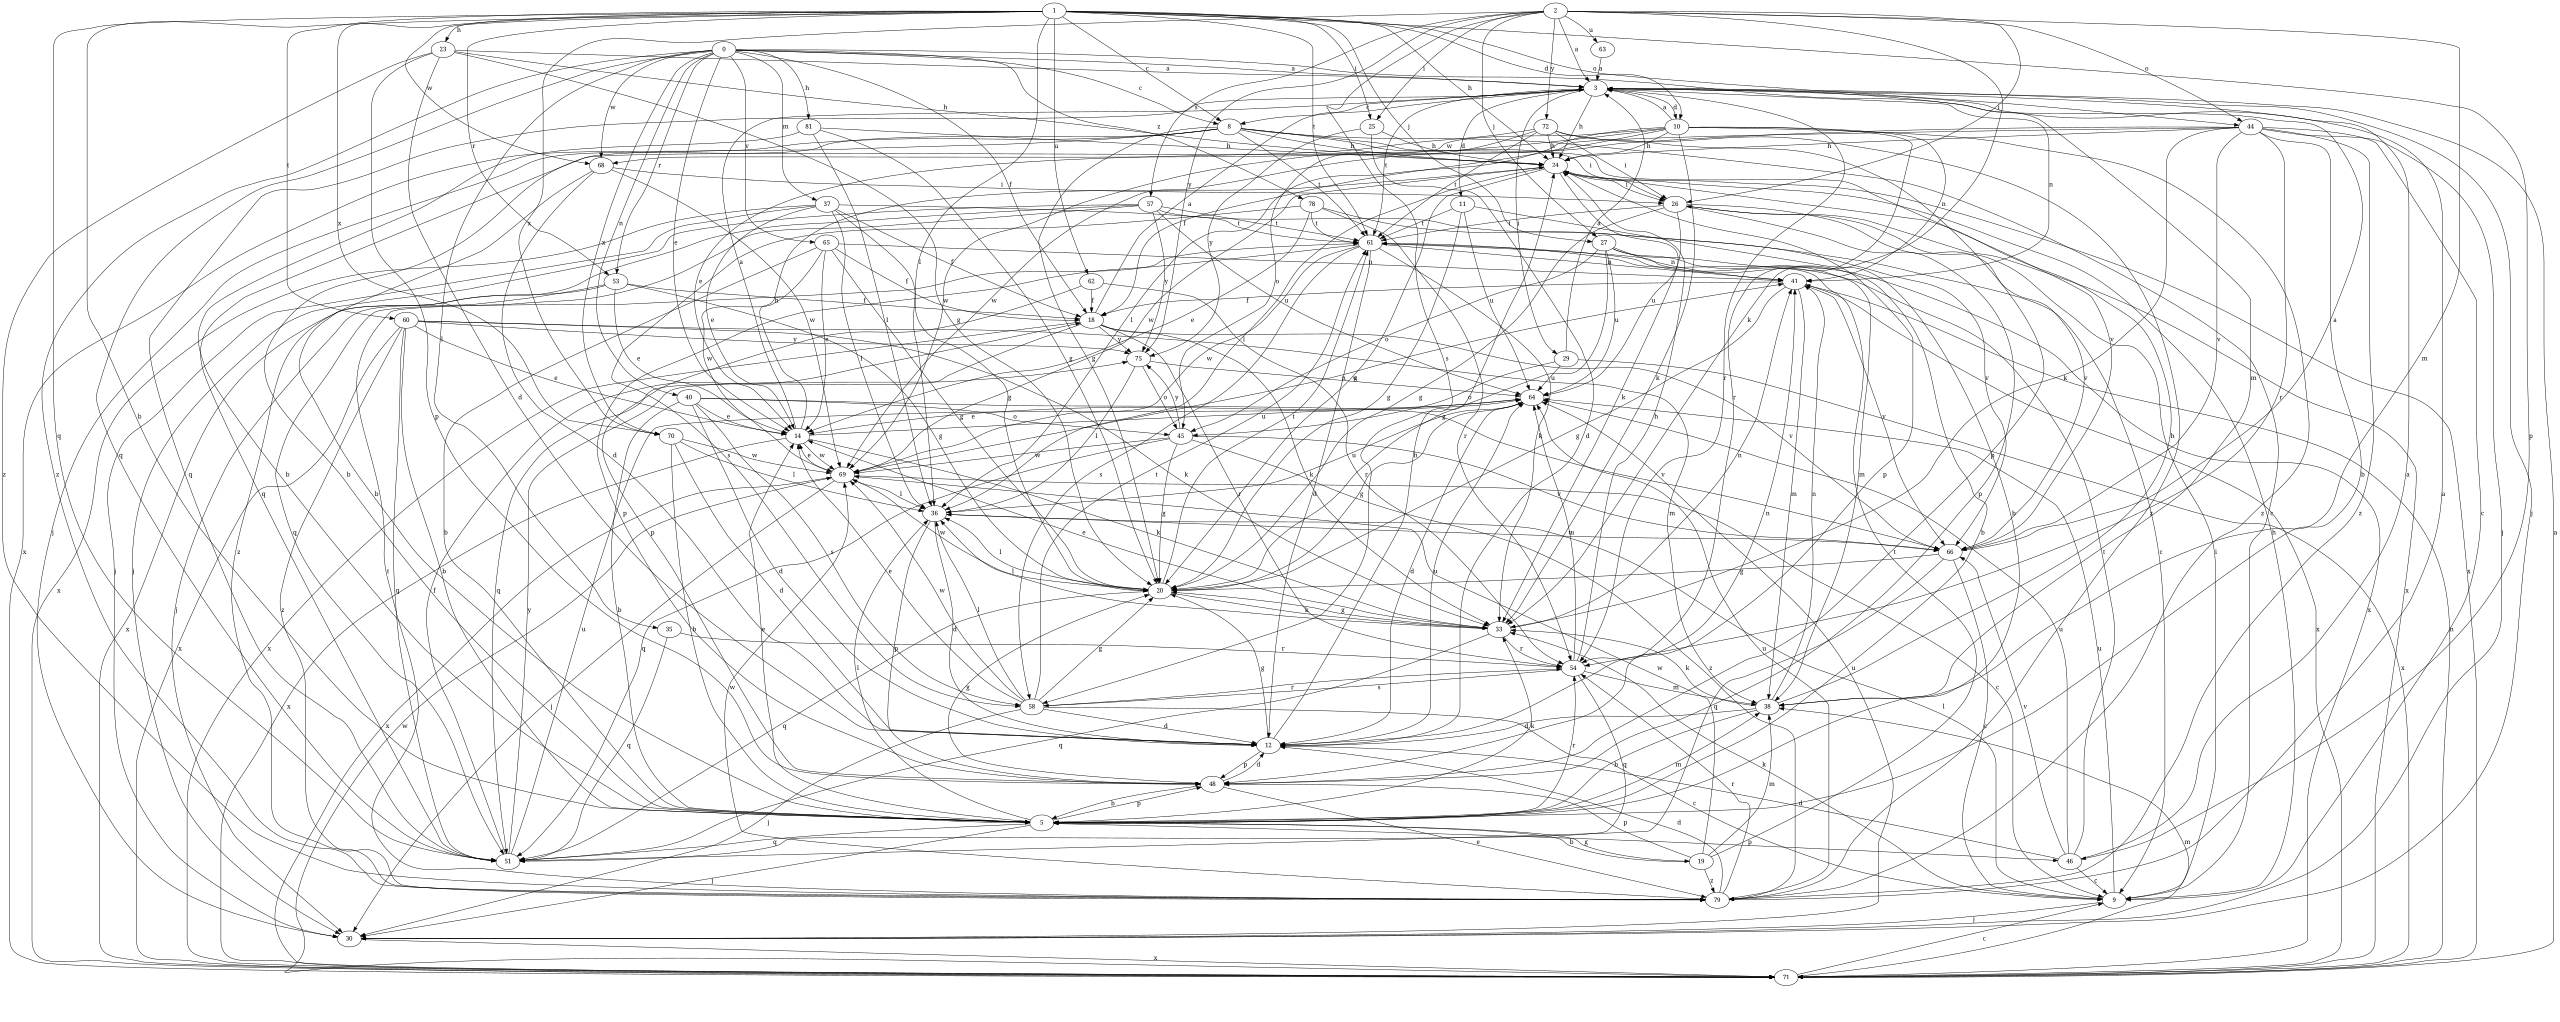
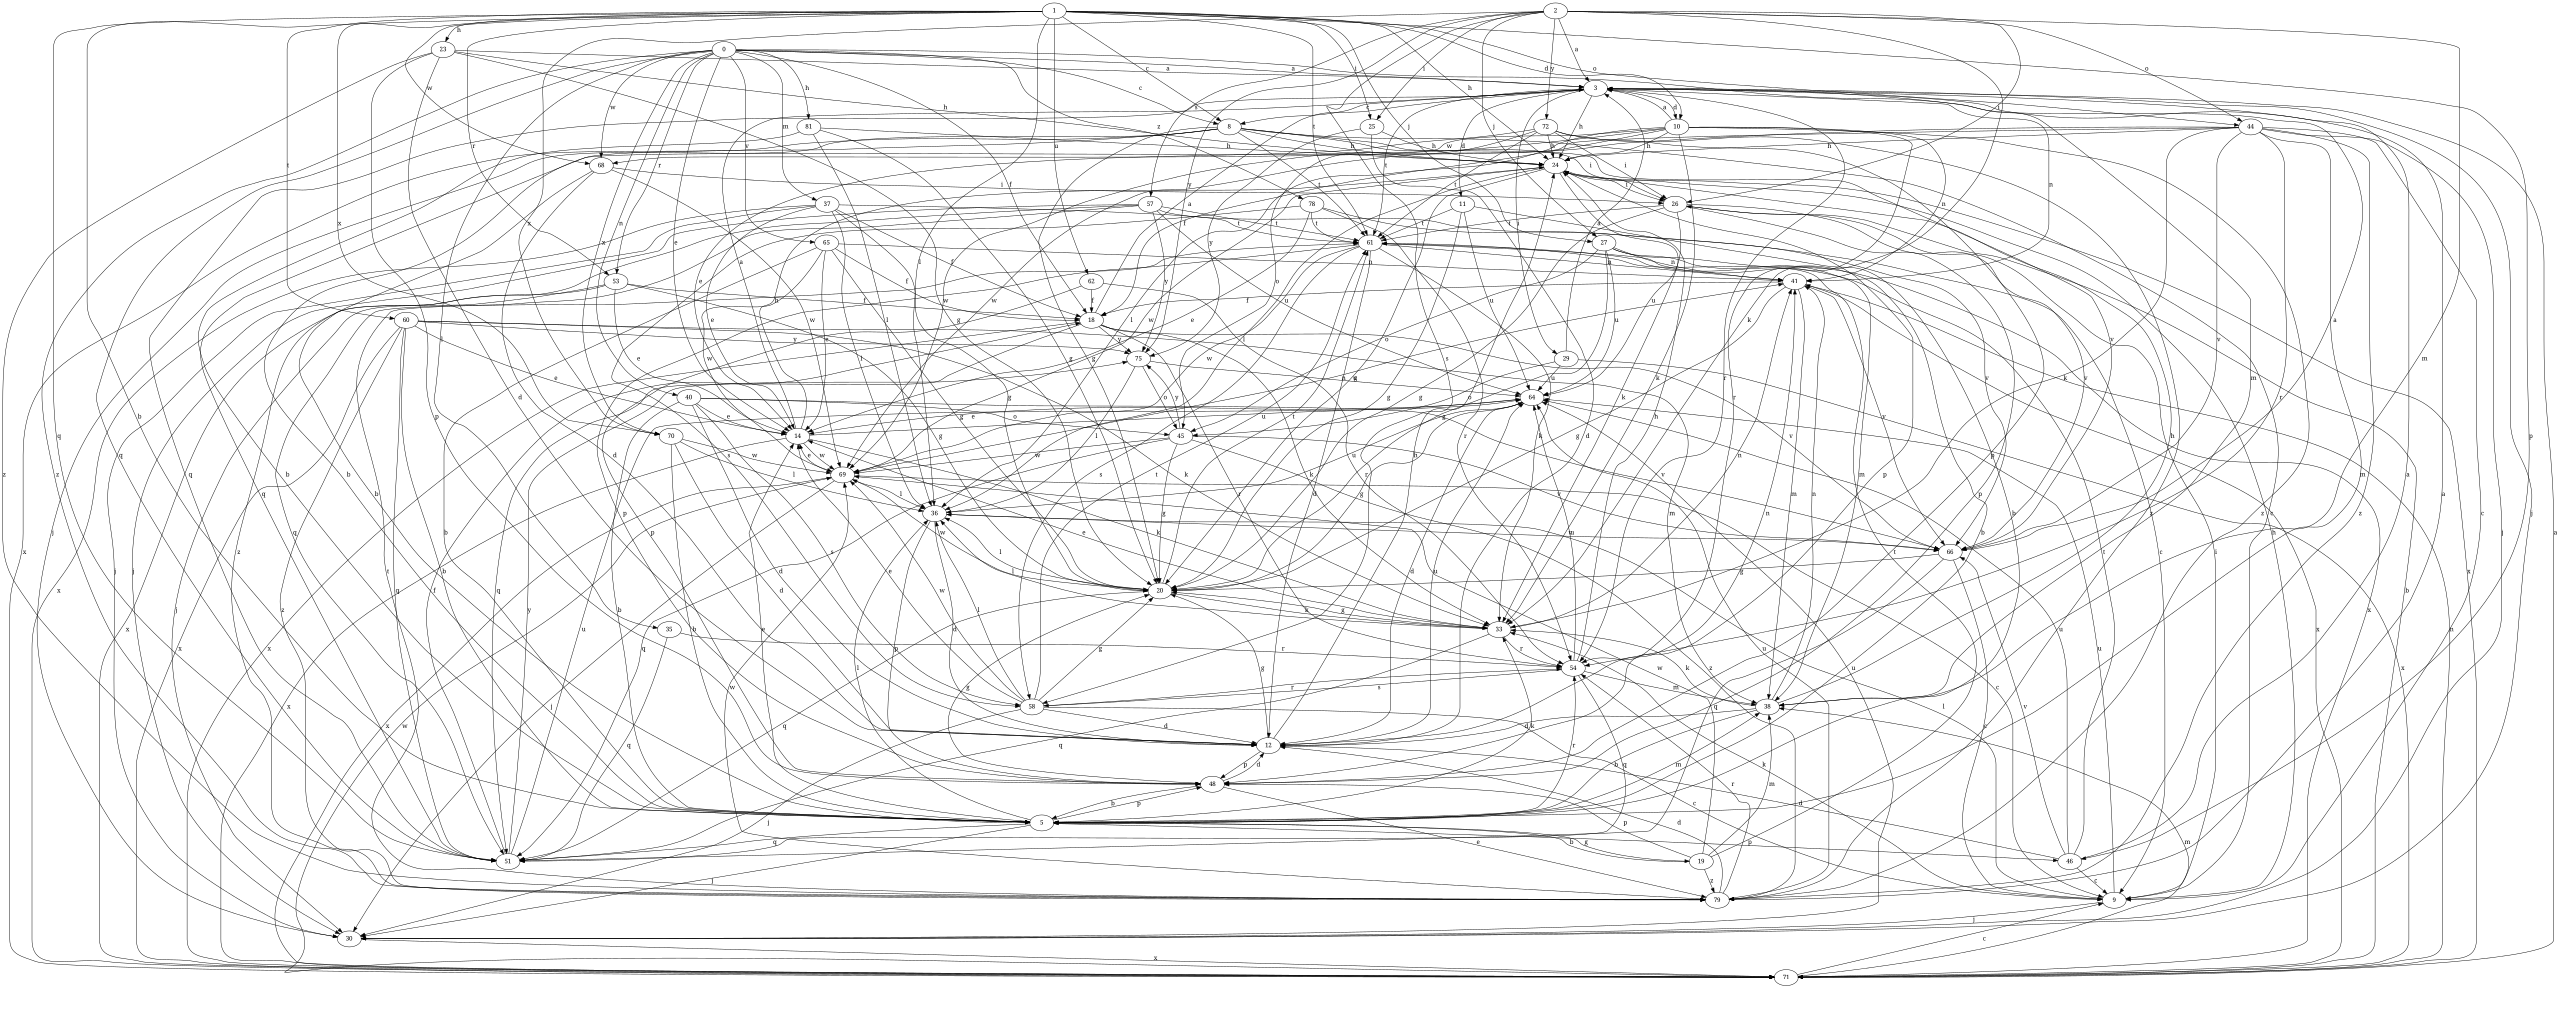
  strict digraph {
    fontname="Noto Serif"
    node [fontname="Noto Serif"]
    edge [fontname="Noto Serif"]
    0
    3
    8
    14
    18
    n6 [label=81]
    35
    37
    38
    40
    51
    53
    65
    68
    70
    78
    79
    10
    24
    61
    11
    29
    30
    41
    54
    5
    26
    9
    20
    66
    71
    33
    64
    69
    75
    36
    12
    58
    45
    1
    23
    25
    27
    44
    46
    60
    62
    19
    48
    2
    57
-   63
    72
    0 -> 3 [label=a]
    0 -> 8 [label=c]
    0 -> 14 [label=e]
    0 -> 18 [label=f]
    0 -> n6 [label=h]
    0 -> 35 [label=l]
    0 -> 37 [label=m]
    0 -> 38 [label=m]
    0 -> 40 [label=n]
    0 -> 51 [label=q]
    0 -> 53 [label=r]
    0 -> 65 [label=v]
    0 -> 68 [label=w]
    0 -> 70 [label=x]
    0 -> 78 [label=z]
    0 -> 79 [label=z]
    3 -> 8 [label=c]
    3 -> 51 [label=q]
    3 -> 10 [label=d]
    3 -> 24 [label=h]
    3 -> 61 [label=t]
    3 -> 11 [label=d]
    3 -> 29 [label=i]
    3 -> 30 [label=j]
    3 -> 41 [label=n]
    3 -> 54 [label=r]
    8 -> 24 [label=h]
    8 -> 61 [label=t]
    8 -> 30 [label=j]
    8 -> 5 [label=b]
    8 -> 26 [label=i]
    8 -> 9 [label=c]
    8 -> 20 [label=g]
    8 -> 66 [label=v]
    8 -> 71 [label=x]
    14 -> 3 [label=a]
    14 -> 24 [label=h]
    14 -> 71 [label=x]
    14 -> 33 [label=k]
    14 -> 64 [label=u]
    14 -> 69 [label=w]
    18 -> 3 [label=a]
    18 -> 51 [label=q]
    18 -> 54 [label=r]
    18 -> 66 [label=v]
    18 -> 71 [label=x]
    18 -> 33 [label=k]
    18 -> 75 [label=y]
    n6 -> 24 [label=h]
    n6 -> 5 [label=b]
    n6 -> 20 [label=g]
    n6 -> 36 [label=l]
    35 -> 51 [label=q]
    35 -> 54 [label=r]
    37 -> 14 [label=e]
    37 -> 18 [label=f]
    37 -> 61 [label=t]
    37 -> 30 [label=j]
    37 -> 20 [label=g]
    37 -> 71 [label=x]
    37 -> 36 [label=l]
    38 -> 24 [label=h]
    38 -> 41 [label=n]
    38 -> 5 [label=b]
    38 -> 33 [label=k]
    38 -> 12 [label=d]
    40 -> 14 [label=e]
    40 -> 5 [label=b]
    40 -> 66 [label=v]
    40 -> 12 [label=d]
    40 -> 58 [label=s]
    40 -> 45 [label=o]
    51 -> 18 [label=f]
    51 -> 64 [label=u]
    51 -> 75 [label=y]
    53 -> 14 [label=e]
    53 -> 18 [label=f]
    53 -> 30 [label=j]
    53 -> 20 [label=g]
    53 -> 71 [label=x]
    65 -> 14 [label=e]
    65 -> 18 [label=f]
    65 -> 41 [label=n]
    65 -> 5 [label=b]
    65 -> 20 [label=g]
    65 -> 69 [label=w]
    68 -> 5 [label=b]
    68 -> 26 [label=i]
    68 -> 69 [label=w]
    68 -> 12 [label=d]
    70 -> 5 [label=b]
    70 -> 69 [label=w]
    70 -> 36 [label=l]
    70 -> 12 [label=d]
    78 -> 14 [label=e]
    78 -> 61 [label=t]
    78 -> 54 [label=r]
    78 -> 66 [label=v]
    78 -> 58 [label=s]
    79 -> 3 [label=a]
    79 -> 61 [label=t]
    79 -> 54 [label=r]
    79 -> 64 [label=u]
    79 -> 69 [label=w]
    79 -> 12 [label=d]
    10 -> 3 [label=a]
    10 -> 18 [label=f]
    10 -> 68 [label=w]
    10 -> 79 [label=z]
    10 -> 24 [label=h]
    10 -> 41 [label=n]
    10 -> 54 [label=r]
    10 -> 33 [label=k]
    10 -> 69 [label=w]
    10 -> 36 [label=l]
    24 -> 26 [label=i]
    24 -> 20 [label=g]
    24 -> 71 [label=x]
    24 -> 33 [label=k]
    24 -> 69 [label=w]
    24 -> 36 [label=l]
    24 -> 48 [label=p]
    61 -> 41 [label=n]
    61 -> 71 [label=x]
    61 -> 33 [label=k]
    61 -> 69 [label=w]
    61 -> 12 [label=d]
    61 -> 58 [label=s]
    61 -> 48 [label=p]
    11 -> 61 [label=t]
    11 -> 5 [label=b]
    11 -> 20 [label=g]
    11 -> 64 [label=u]
    29 -> 3 [label=a]
    29 -> 71 [label=x]
    29 -> 64 [label=u]
    29 -> 45 [label=o]
    30 -> 71 [label=x]
    30 -> 64 [label=u]
    41 -> 18 [label=f]
    41 -> 38 [label=m]
    41 -> 20 [label=g]
    41 -> 66 [label=v]
    41 -> 71 [label=x]
    54 -> 38 [label=m]
    54 -> 51 [label=q]
    54 -> 24 [label=h]
    54 -> 64 [label=u]
    54 -> 58 [label=s]
    5 -> 14 [label=e]
    5 -> 38 [label=m]
    5 -> 51 [label=q]
    5 -> 30 [label=j]
    5 -> 54 [label=r]
    5 -> 33 [label=k]
    5 -> 36 [label=l]
    5 -> 46 [label=p]
    5 -> 19 [label=g]
    5 -> 48 [label=p]
    26 -> 61 [label=t]
    26 -> 20 [label=g]
    26 -> 66 [label=v]
-   26 -> 71 [label=x]
+   26 -> 71 [label=b]
    26 -> 64 [label=u]
    26 -> 48 [label=p]
    9 -> 24 [label=h]
    9 -> 30 [label=j]
    9 -> 26 [label=i]
    9 -> 33 [label=k]
    9 -> 64 [label=u]
    9 -> 36 [label=l]
    20 -> 51 [label=q]
    20 -> 61 [label=t]
    20 -> 33 [label=k]
    20 -> 69 [label=w]
    20 -> 36 [label=l]
    66 -> 3 [label=a]
    66 -> 51 [label=q]
    66 -> 9 [label=c]
    66 -> 20 [label=g]
    71 -> 3 [label=a]
    71 -> 38 [label=m]
    71 -> 41 [label=n]
    71 -> 9 [label=c]
    71 -> 69 [label=w]
    33 -> 14 [label=e]
    33 -> 51 [label=q]
    33 -> 41 [label=n]
    33 -> 54 [label=r]
    33 -> 20 [label=g]
    33 -> 36 [label=l]
    64 -> 14 [label=e]
    64 -> 20 [label=g]
    64 -> 12 [label=d]
    69 -> 14 [label=e]
    69 -> 30 [label=j]
    69 -> 41 [label=n]
    69 -> 9 [label=c]
    69 -> 71 [label=x]
    69 -> 36 [label=l]
    75 -> 64 [label=u]
    75 -> 36 [label=l]
    75 -> 45 [label=o]
    36 -> 66 [label=v]
    36 -> 64 [label=u]
    36 -> 12 [label=d]
    36 -> 48 [label=p]
    12 -> 24 [label=h]
    12 -> 41 [label=n]
    12 -> 20 [label=g]
    12 -> 64 [label=u]
    12 -> 48 [label=p]
    58 -> 14 [label=e]
    58 -> 61 [label=t]
    58 -> 30 [label=j]
    58 -> 54 [label=r]
    58 -> 9 [label=c]
    58 -> 20 [label=g]
    58 -> 69 [label=w]
    58 -> 36 [label=l]
    58 -> 12 [label=d]
    45 -> 51 [label=q]
    45 -> 79 [label=z]
    45 -> 20 [label=g]
    45 -> 66 [label=v]
    45 -> 69 [label=w]
    45 -> 75 [label=y]
    1 -> 8 [label=c]
    1 -> 51 [label=q]
    1 -> 53 [label=r]
    1 -> 68 [label=w]
    1 -> 70 [label=x]
    1 -> 10 [label=d]
    1 -> 24 [label=h]
    1 -> 61 [label=t]
    1 -> 5 [label=b]
    1 -> 36 [label=l]
    1 -> 23 [label=h]
    1 -> 25 [label=i]
    1 -> 27 [label=j]
    1 -> 44 [label=o]
    1 -> 46 [label=p]
    1 -> 60 [label=t]
    1 -> 62 [label=u]
    23 -> 3 [label=a]
    23 -> 79 [label=z]
    23 -> 24 [label=h]
    23 -> 20 [label=g]
    23 -> 12 [label=d]
    23 -> 48 [label=p]
    25 -> 24 [label=h]
    25 -> 75 [label=y]
    25 -> 12 [label=d]
    27 -> 38 [label=m]
    27 -> 41 [label=n]
    27 -> 5 [label=b]
    27 -> 20 [label=g]
    27 -> 64 [label=u]
    27 -> 45 [label=o]
    44 -> 51 [label=q]
    44 -> 79 [label=z]
    44 -> 24 [label=h]
    44 -> 30 [label=j]
    44 -> 54 [label=r]
-   44 -> 5 [label=b]
+   44 -> 5 [label=m]
    44 -> 9 [label=c]
    44 -> 66 [label=v]
    44 -> 33 [label=k]
    44 -> 69 [label=w]
    46 -> 3 [label=a]
    46 -> 61 [label=t]
    46 -> 9 [label=c]
    46 -> 66 [label=v]
    46 -> 64 [label=u]
    46 -> 12 [label=d]
    60 -> 14 [label=e]
    60 -> 38 [label=m]
    60 -> 51 [label=q]
    60 -> 79 [label=z]
    60 -> 5 [label=b]
    60 -> 71 [label=x]
    60 -> 33 [label=k]
    60 -> 75 [label=y]
    62 -> 18 [label=f]
    62 -> 54 [label=r]
    62 -> 48 [label=p]
    19 -> 38 [label=m]
    19 -> 79 [label=z]
    19 -> 61 [label=t]
    19 -> 5 [label=b]
    19 -> 69 [label=w]
    19 -> 48 [label=p]
    48 -> 79 [label=e]
    48 -> 5 [label=b]
    48 -> 20 [label=g]
    48 -> 12 [label=d]
    2 -> 3 [label=a]
    2 -> 38 [label=m]
    2 -> 70 [label=x]
    2 -> 26 [label=i]
    2 -> 33 [label=k]
    2 -> 75 [label=y]
    2 -> 58 [label=s]
    2 -> 25 [label=i]
    2 -> 27 [label=j]
    2 -> 44 [label=o]
    2 -> 57 [label=s]
-   2 -> 63 [label=u]
    2 -> 72 [label=y]
    57 -> 51 [label=q]
    57 -> 79 [label=z]
    57 -> 61 [label=t]
    57 -> 30 [label=j]
    57 -> 9 [label=c]
    57 -> 64 [label=u]
    57 -> 75 [label=y]
-   63 -> 3 [label=a]
    72 -> 14 [label=e]
    72 -> 79 [label=z]
    72 -> 24 [label=h]
    72 -> 61 [label=t]
    72 -> 26 [label=i]
    72 -> 45 [label=o]
    72 -> 48 [label=p]
  }
